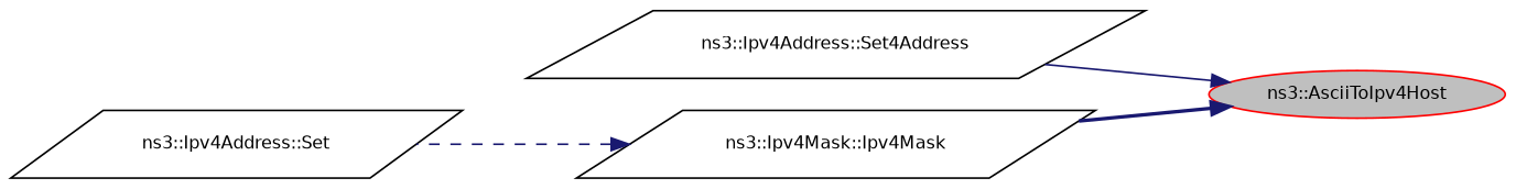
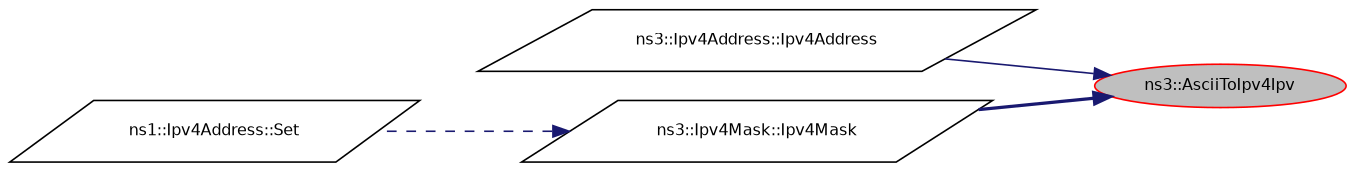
  digraph {
    rankdir=RL
    node [color=black fillcolor=white fontname=Helvetica fontsize=10 shape=parallelogram style=filled]
    edge [color=midnightblue dir=back fontname=Helvetica fontsize=10 labelfontname=Helvetica labelfontsize=10]
-   n1 [color=red fillcolor=grey75 fontcolor=black height=0.2 label="ns3::AsciiToIpv4Host" shape=ellipse width=0.4]
-   n2 [height=0.2 label="ns3::Ipv4Address::Set4Address" width=0.4]
+   n1 [color=red fillcolor=grey75 fontcolor=black height=0.2 label="ns3::AsciiToIpv4Ipv" shape=ellipse width=0.4]
+   n2 [height=0.2 label="ns3::Ipv4Address::Ipv4Address" width=0.4]
    n3 [height=0.2 label="ns3::Ipv4Mask::Ipv4Mask" width=0.4]
-   n4 [height=0.2 label="ns3::Ipv4Address::Set" width=0.4]
+   n4 [height=0.2 label="ns1::Ipv4Address::Set" width=0.4]
    n1 -> n2 [style=solid]
    n1 -> n3 [style=bold]
    n3 -> n4 [style=dashed]
  }
